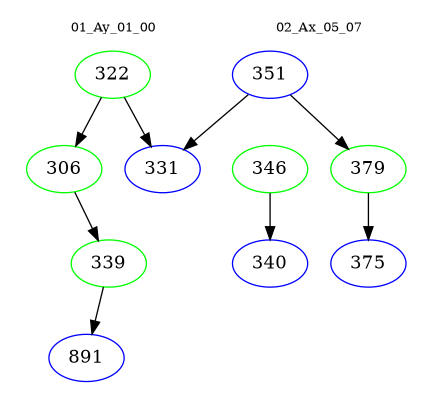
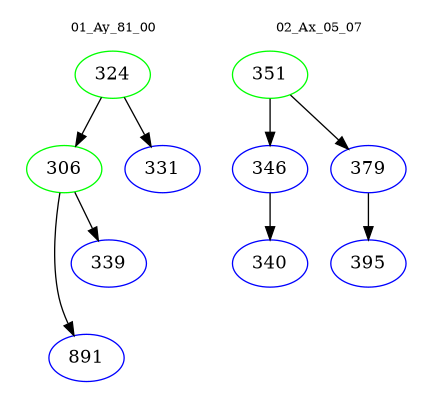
  digraph {
    node [color=blue]
    edge [color=black]
-   n1 [color=green label=322]
+   n1 [color=green label=324]
    n2 [color=green label=306]
    n3 [label=331]
    n4 [label=891]
-   n5 [color=green label=339]
-   n6 [label=351]
-   n7 [color=green label=346]
-   n8 [color=green label=379]
+   n5 [label=339]
+   n6 [color=green label=351]
+   n7 [label=346]
+   n8 [label=379]
    n9 [label=340]
-   n10 [label=375]
+   n10 [label=395]
    subgraph cluster_1 {
      color=white
      fontsize=10
-     label="01_Ay_01_00"
+     label="01_Ay_81_00"
      n1
      n2
      n3
      n4
      n5
    }
    subgraph cluster_2 {
      color=white
      fontsize=10
      label="02_Ax_05_07"
      n6
      n7
      n8
      n9
      n10
    }
    n1 -> n2
    n1 -> n3
-   n5 -> n4
+   n2 -> n4
    n2 -> n5
-   n6 -> n3
+   n6 -> n7
    n6 -> n8
    n7 -> n9
    n8 -> n10
  }
